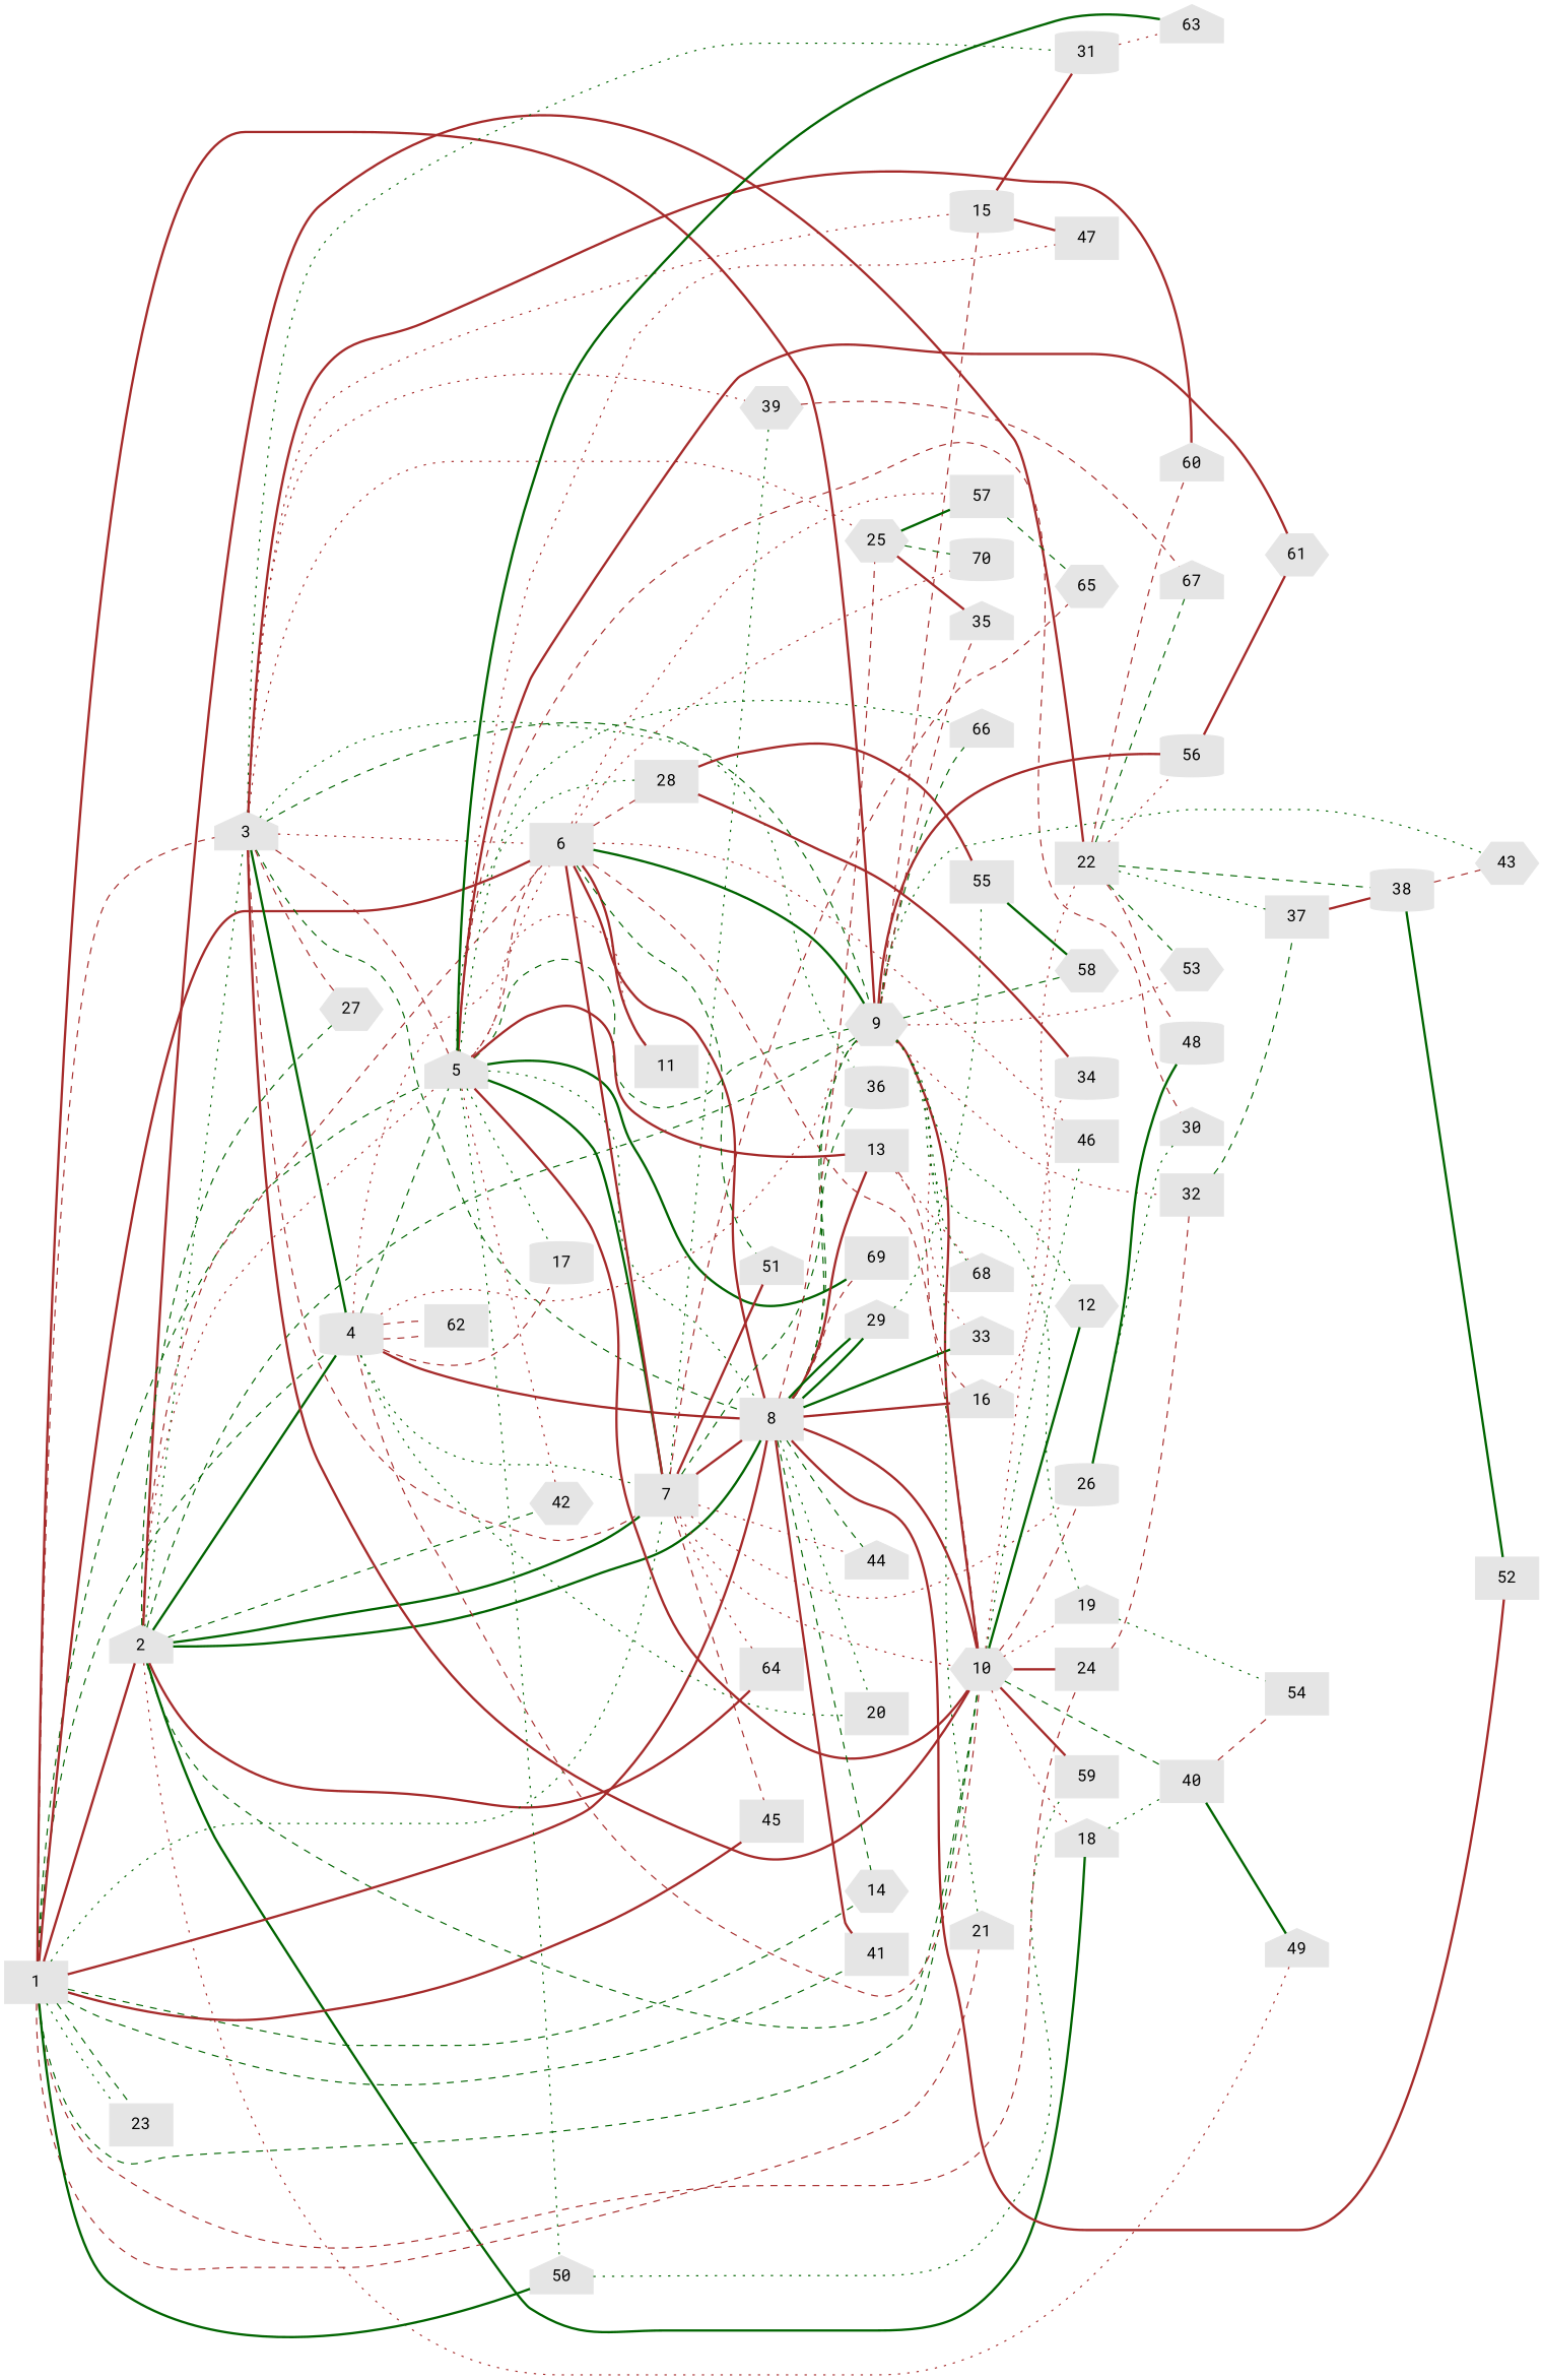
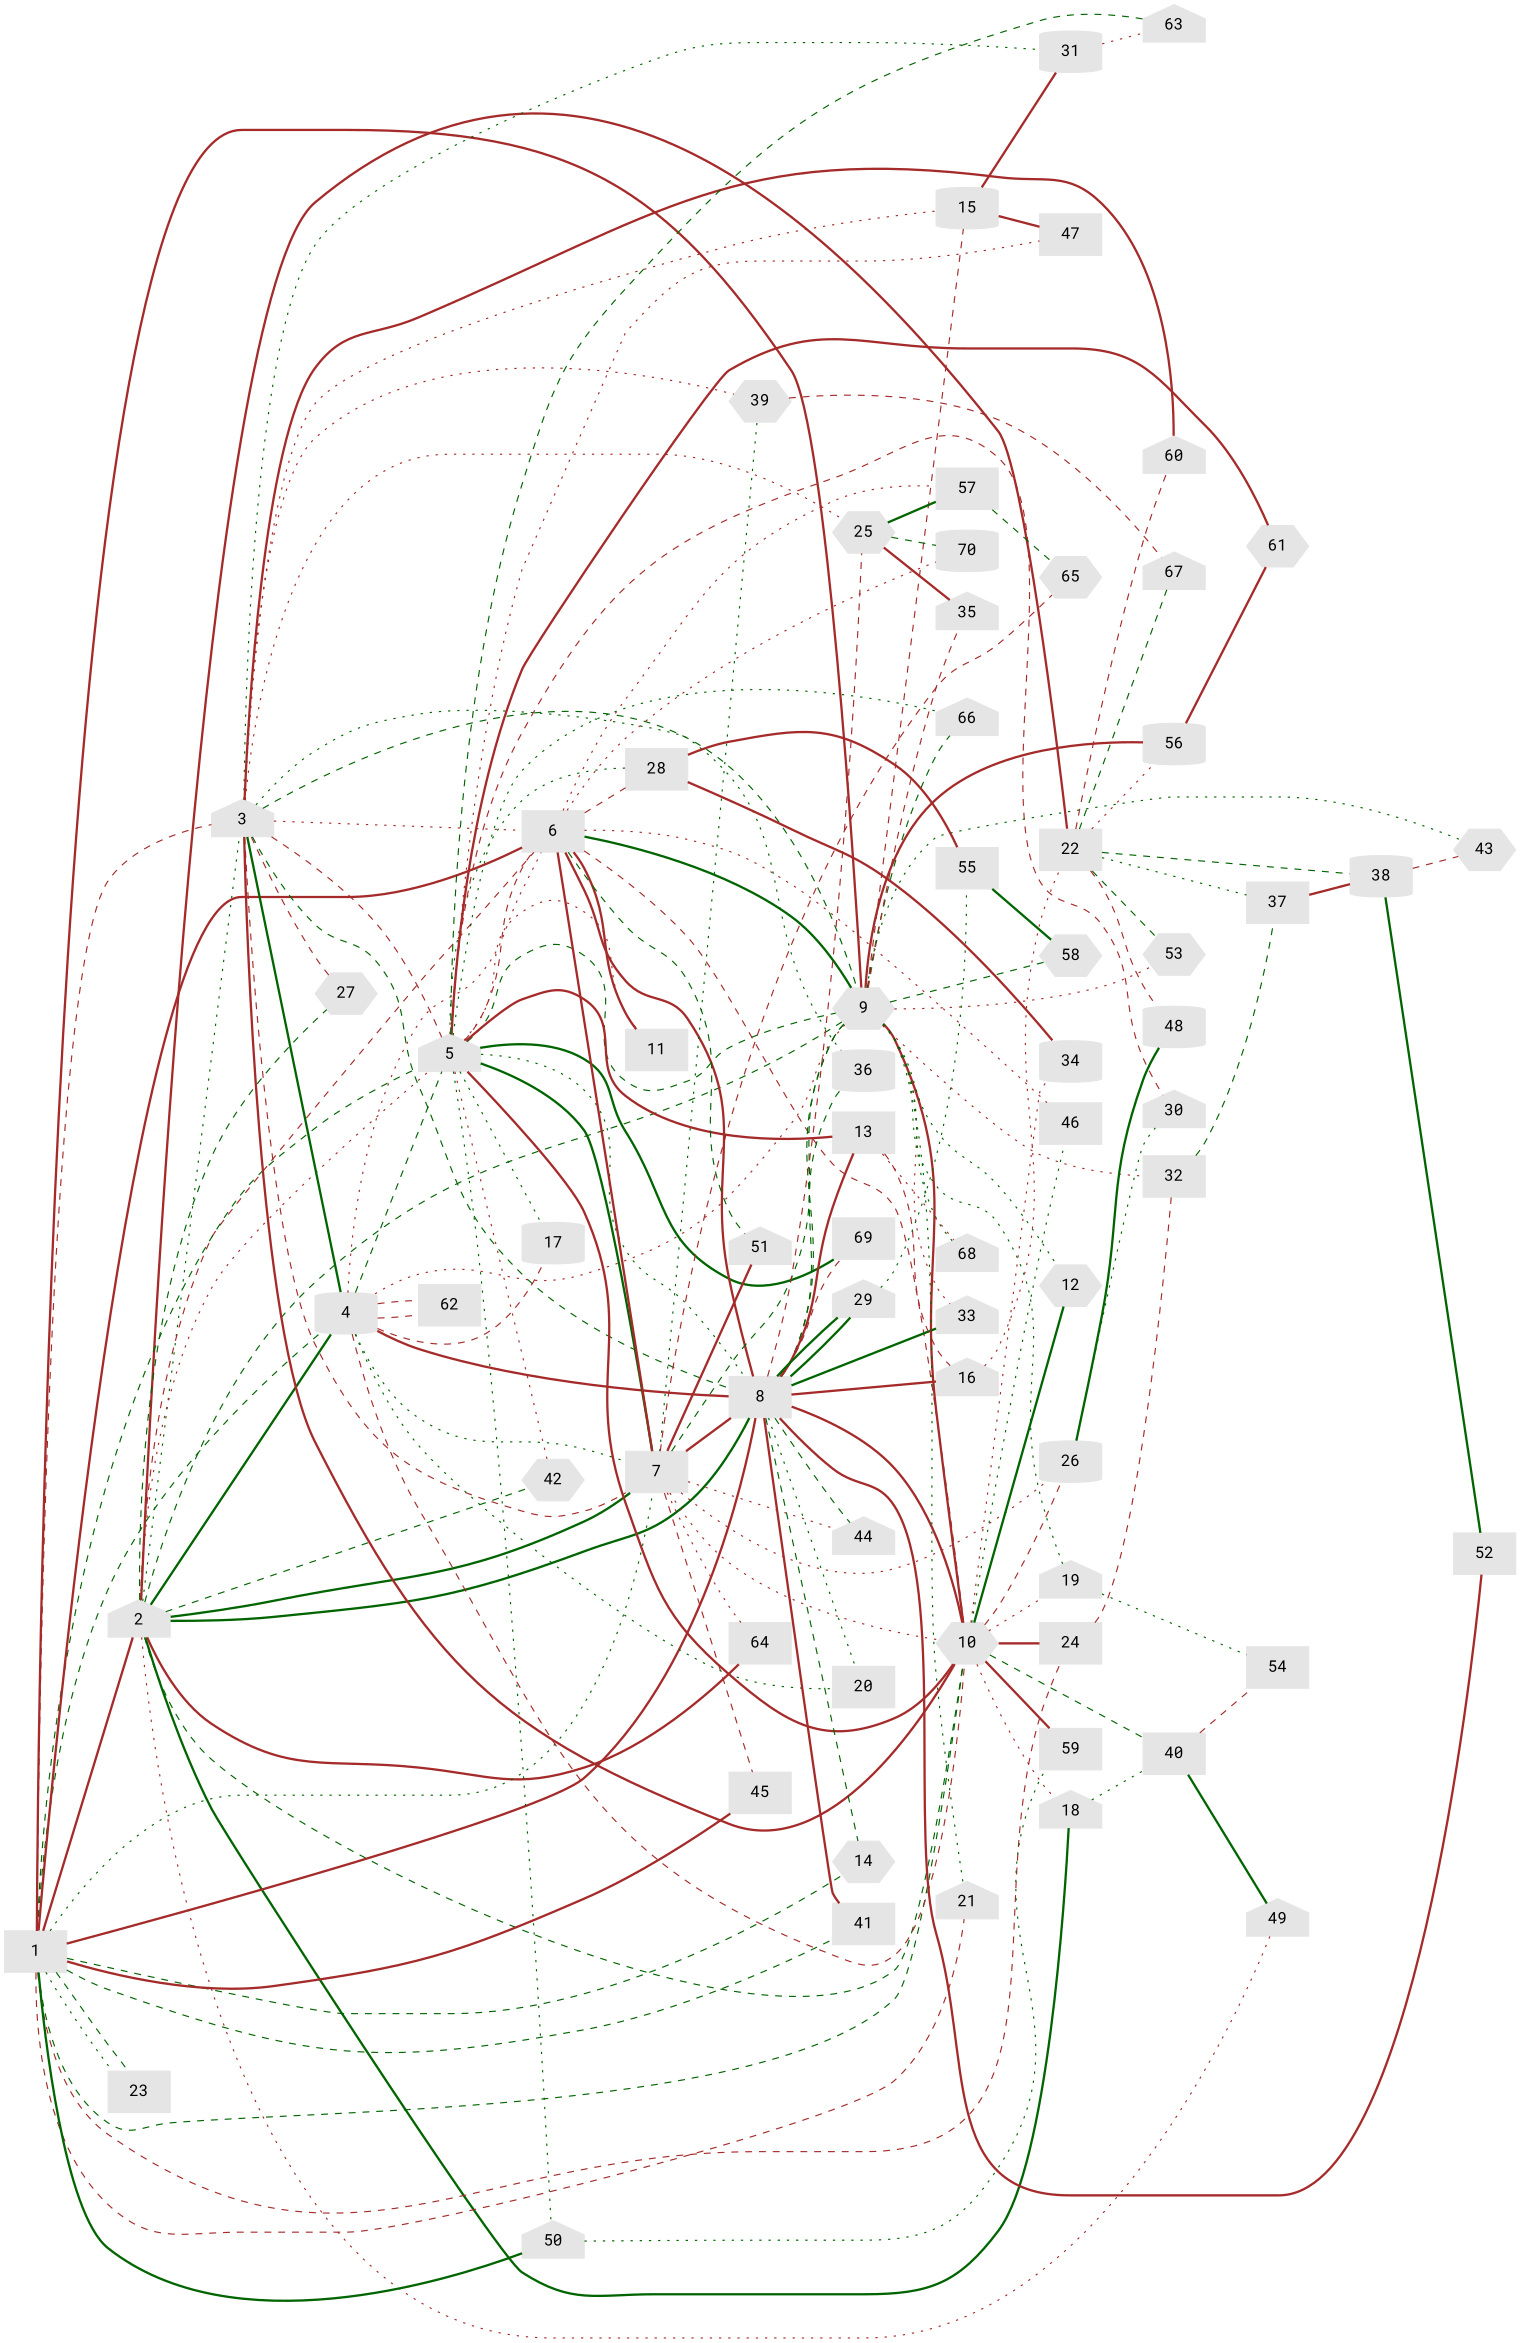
  graph {
    fontname="Roboto Mono"
    rankdir=LR
    node [color=gray90 fontname="Roboto Mono" shape=box style=filled]
    edge [color=brown fontname="Roboto Mono" style=dashed]
    2 [shape=house]
    1
    3 [shape=house]
    4 [shape=cylinder]
    5 [shape=house]
    6
    7
    8
    9 [shape=hexagon]
    10 [shape=hexagon]
    14 [shape=hexagon]
    21 [shape=house]
    23
    24
    41
    45
    50 [shape=house]
    18 [shape=house]
    22
    27 [shape=hexagon]
    42 [shape=hexagon]
    49 [shape=house]
    64
    15 [shape=cylinder]
    25 [shape=hexagon]
    31 [shape=cylinder]
    36 [shape=cylinder]
    39 [shape=hexagon]
    60 [shape=house]
    17 [shape=cylinder]
    20
    62
    11
    13
    28
    30 [shape=house]
    47
    61 [shape=hexagon]
    63 [shape=house]
    66 [shape=house]
    69
    46
    51 [shape=house]
    57
    70 [shape=cylinder]
    26 [shape=cylinder]
    44 [shape=house]
    65 [shape=hexagon]
    16 [shape=house]
    29 [shape=house]
    33 [shape=house]
    52
    12 [shape=hexagon]
    19 [shape=house]
    32
    35 [shape=house]
    43 [shape=hexagon]
    53 [shape=hexagon]
    56 [shape=cylinder]
    58 [shape=hexagon]
    68 [shape=house]
    34 [shape=cylinder]
    40
    59
    37
    38 [shape=cylinder]
    48 [shape=cylinder]
    67 [shape=house]
    55
    54
    2 -- 3 [color=darkgreen style=dotted]
    2 -- 4 [color=darkgreen style=bold]
    2 -- 5 [style=dotted]
    2 -- 6
    2 -- 7 [color=darkgreen style=bold]
    2 -- 8 [color=darkgreen style=bold]
    2 -- 9 [color=darkgreen]
    2 -- 10 [color=darkgreen]
    2 -- 18 [color=darkgreen style=bold]
    2 -- 22 [style=bold]
    2 -- 27 [color=darkgreen]
    2 -- 42 [color=darkgreen]
    2 -- 49 [style=dotted]
    2 -- 64 [style=bold]
    1 -- 2 [style=bold]
    1 -- 3
    1 -- 4 [color=darkgreen]
    1 -- 5 [color=darkgreen]
    1 -- 6 [style=bold]
    1 -- 7 [color=darkgreen style=dotted]
    1 -- 8 [style=bold]
    1 -- 9 [style=bold]
    1 -- 10 [color=darkgreen]
    1 -- 14 [color=darkgreen]
    1 -- 21
    1 -- 23 [color=darkgreen style=dotted]
    1 -- 23 [color=darkgreen]
    1 -- 24
    1 -- 41 [color=darkgreen]
    1 -- 45 [style=bold]
    1 -- 50 [color=darkgreen style=bold]
    3 -- 4 [color=darkgreen style=bold]
    3 -- 5
    3 -- 6 [style=dotted]
    3 -- 7
    3 -- 8 [color=darkgreen]
    3 -- 9 [color=darkgreen]
    3 -- 10 [style=bold]
    3 -- 27
    3 -- 15 [style=dotted]
    3 -- 25 [style=dotted]
    3 -- 31 [color=darkgreen style=dotted]
    3 -- 36 [color=darkgreen style=dotted]
    3 -- 39 [style=dotted]
    3 -- 60 [style=bold]
    4 -- 5 [color=darkgreen]
    4 -- 6 [style=dotted]
    4 -- 7 [color=darkgreen style=dotted]
    4 -- 8 [style=bold]
    4 -- 9 [style=dotted]
    4 -- 10
    4 -- 17
    4 -- 20 [color=darkgreen style=dotted]
    4 -- 62
    4 -- 62
    5 -- 6
    5 -- 7 [color=darkgreen style=bold]
    5 -- 8 [color=darkgreen style=dotted]
    5 -- 9 [color=darkgreen]
    5 -- 10 [style=bold]
    5 -- 50 [color=darkgreen style=dotted]
    5 -- 42 [style=dotted]
    5 -- 17 [color=darkgreen style=dotted]
    5 -- 11 [style=dotted]
    5 -- 13 [style=bold]
    5 -- 28 [color=darkgreen style=dotted]
    5 -- 30
    5 -- 47 [style=dotted]
    5 -- 61 [style=bold]
-   5 -- 63 [color=darkgreen style=bold]
+   5 -- 63 [color=darkgreen]
    5 -- 66 [color=darkgreen style=dotted]
    5 -- 69 [color=darkgreen style=bold]
    6 -- 7 [style=bold]
    6 -- 8 [style=bold]
    6 -- 9 [color=darkgreen style=bold]
    6 -- 10
    6 -- 11 [style=bold]
    6 -- 28
    6 -- 46 [style=dotted]
    6 -- 51 [color=darkgreen]
    6 -- 57 [style=dotted]
    6 -- 70 [style=dotted]
    7 -- 8 [style=bold]
    7 -- 9 [color=darkgreen]
    7 -- 10 [style=dotted]
    7 -- 45
    7 -- 64 [style=dotted]
    7 -- 39 [color=darkgreen style=dotted]
    7 -- 51 [style=bold]
    7 -- 26 [style=dotted]
    7 -- 44 [style=dotted]
    7 -- 65
    8 -- 9 [color=darkgreen]
    8 -- 10 [style=bold]
    8 -- 14 [color=darkgreen]
    8 -- 41 [style=bold]
    8 -- 25
    8 -- 36 [color=darkgreen]
    8 -- 20 [color=darkgreen style=dotted]
    8 -- 13 [style=bold]
    8 -- 69
    8 -- 44 [color=darkgreen]
    8 -- 16 [style=bold]
    8 -- 29 [color=darkgreen style=bold]
    8 -- 29 [color=darkgreen style=bold]
    8 -- 33 [color=darkgreen style=bold]
    8 -- 52 [style=bold]
    9 -- 10 [style=bold]
    9 -- 21 [color=darkgreen style=dotted]
    9 -- 15
    9 -- 66 [color=darkgreen]
    9 -- 33 [style=dotted]
    9 -- 12 [color=darkgreen style=dotted]
    9 -- 19 [color=darkgreen style=dotted]
    9 -- 32 [style=dotted]
    9 -- 35
    9 -- 43 [color=darkgreen style=dotted]
    9 -- 53 [style=dotted]
    9 -- 56 [style=bold]
    9 -- 58 [color=darkgreen]
    9 -- 68 [color=darkgreen style=dotted]
    10 -- 24 [style=bold]
    10 -- 18 [style=dotted]
    10 -- 46 [color=darkgreen style=dotted]
    10 -- 26
    10 -- 12 [color=darkgreen style=bold]
    10 -- 19 [style=dotted]
    10 -- 34 [style=dotted]
    10 -- 40 [color=darkgreen]
    10 -- 59 [style=bold]
    24 -- 32
    50 -- 59 [color=darkgreen style=dotted]
    18 -- 40 [color=darkgreen style=dotted]
    22 -- 60
    22 -- 53 [color=darkgreen]
    22 -- 56 [style=dotted]
    22 -- 37 [color=darkgreen style=dotted]
    22 -- 38 [color=darkgreen]
    22 -- 48
    22 -- 67 [color=darkgreen]
    15 -- 31 [style=bold]
    15 -- 47 [style=bold]
    25 -- 57 [color=darkgreen style=bold]
    25 -- 70 [color=darkgreen]
    25 -- 35 [style=bold]
    31 -- 63 [style=dotted]
    39 -- 67
    13 -- 16
    13 -- 68 [style=dotted]
    28 -- 34 [style=bold]
    28 -- 55 [style=bold]
    57 -- 65 [color=darkgreen]
    26 -- 30 [color=darkgreen style=dotted]
    26 -- 48 [color=darkgreen style=bold]
    16 -- 22 [style=dotted]
    29 -- 55 [color=darkgreen style=dotted]
    19 -- 54 [color=darkgreen style=dotted]
    32 -- 37 [color=darkgreen]
    56 -- 61 [style=bold]
    40 -- 49 [color=darkgreen style=bold]
    40 -- 54
    37 -- 38 [style=bold]
    38 -- 52 [color=darkgreen style=bold]
    38 -- 43
    55 -- 58 [color=darkgreen style=bold]
  }
